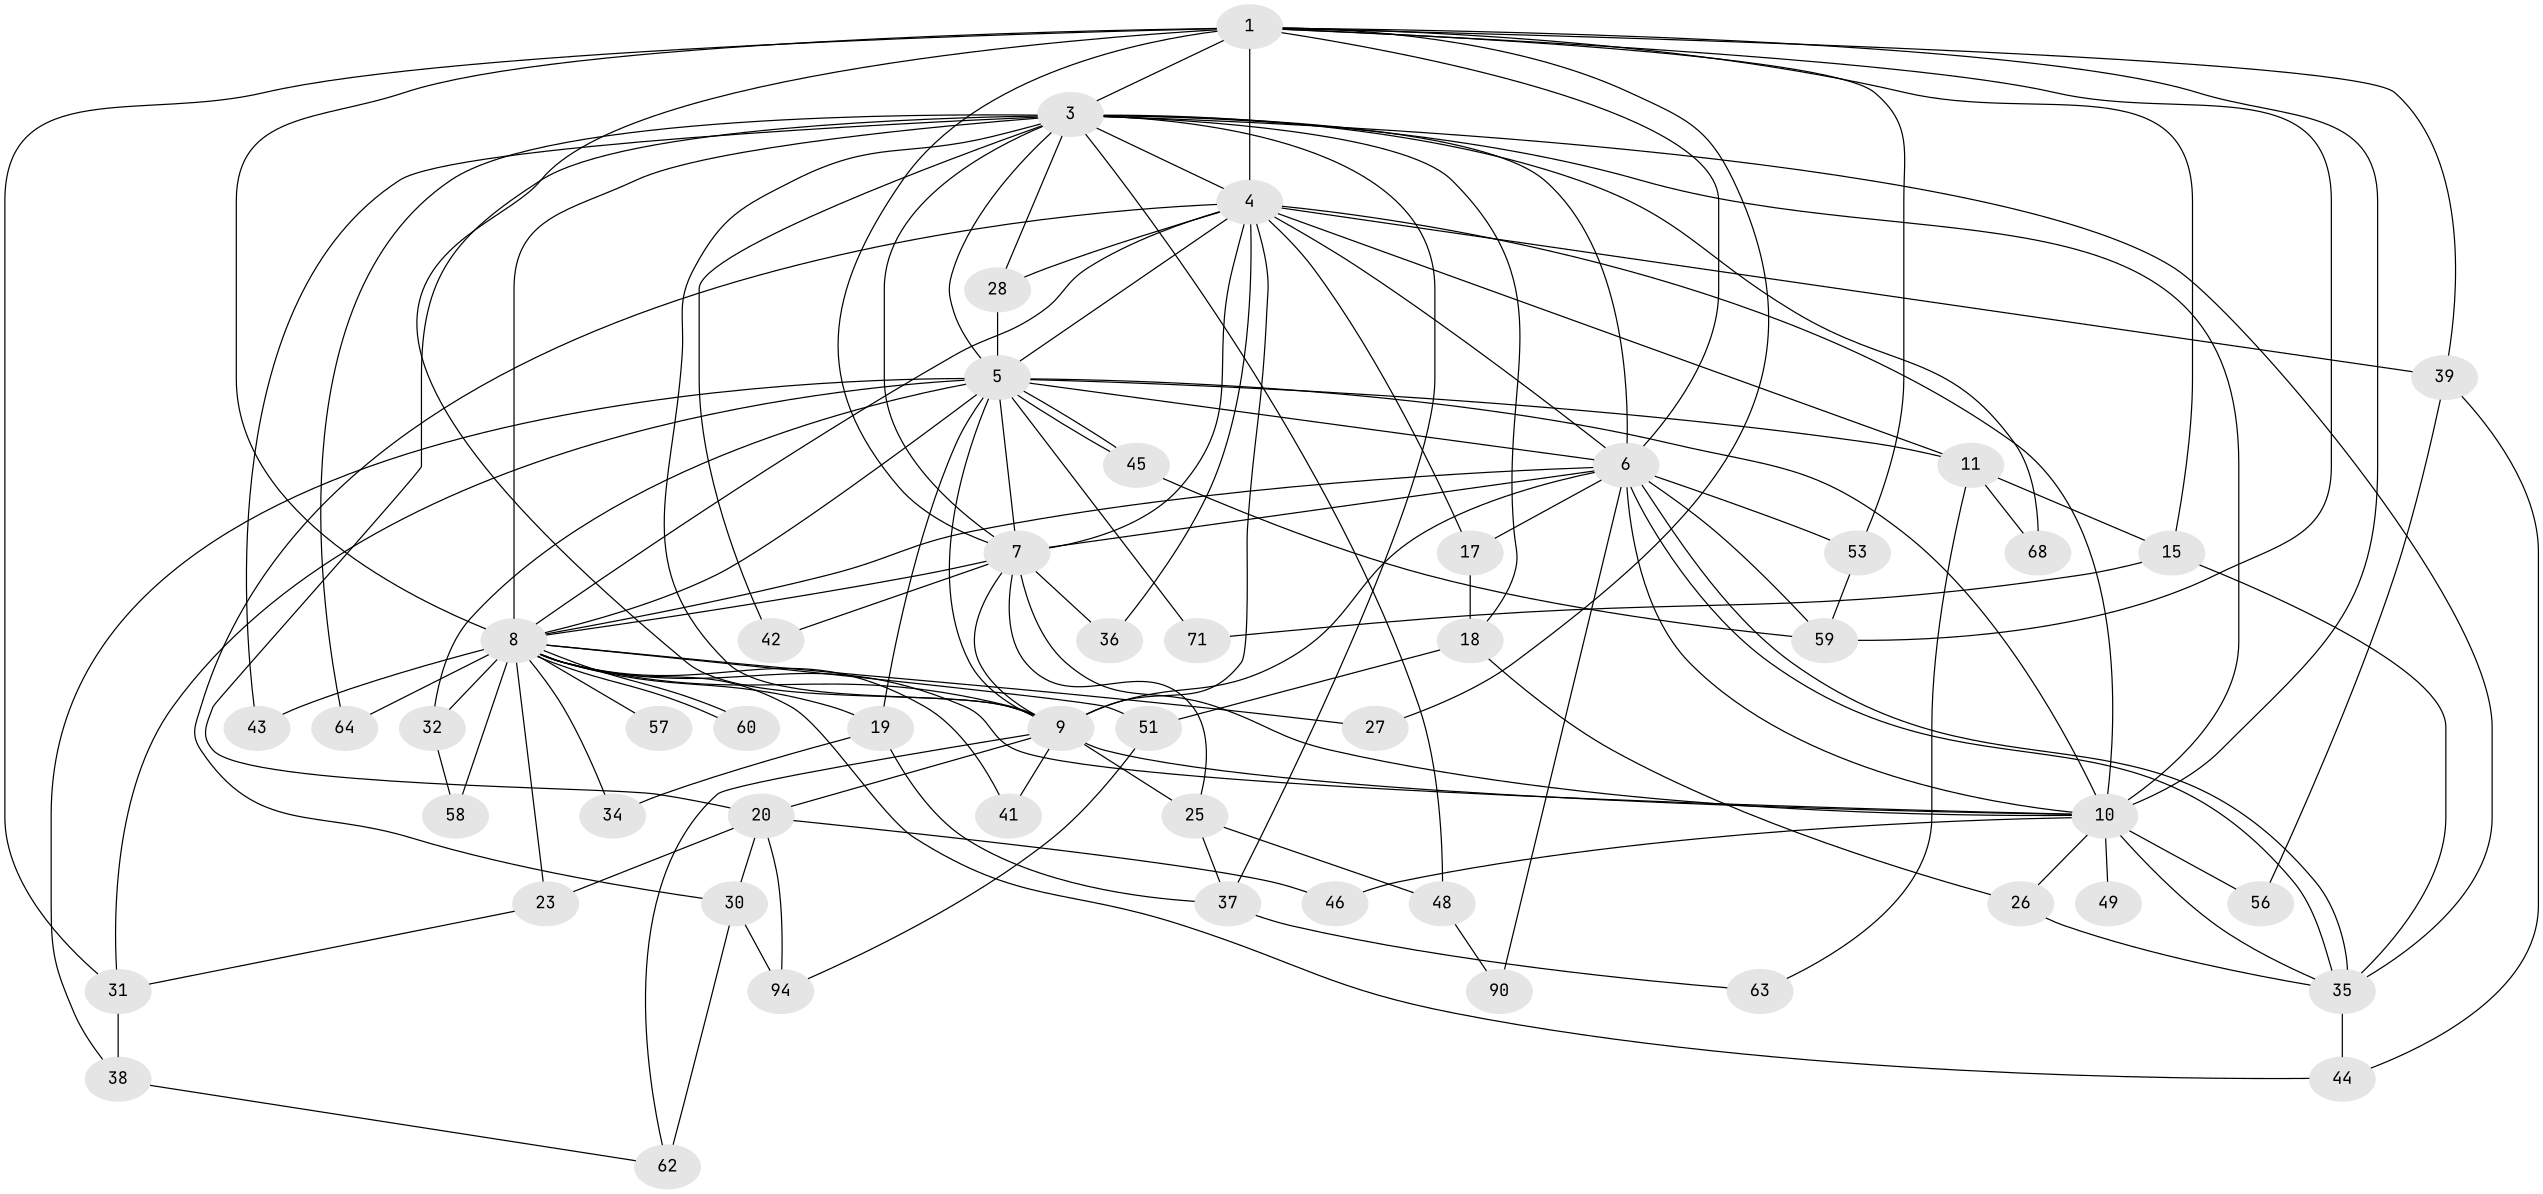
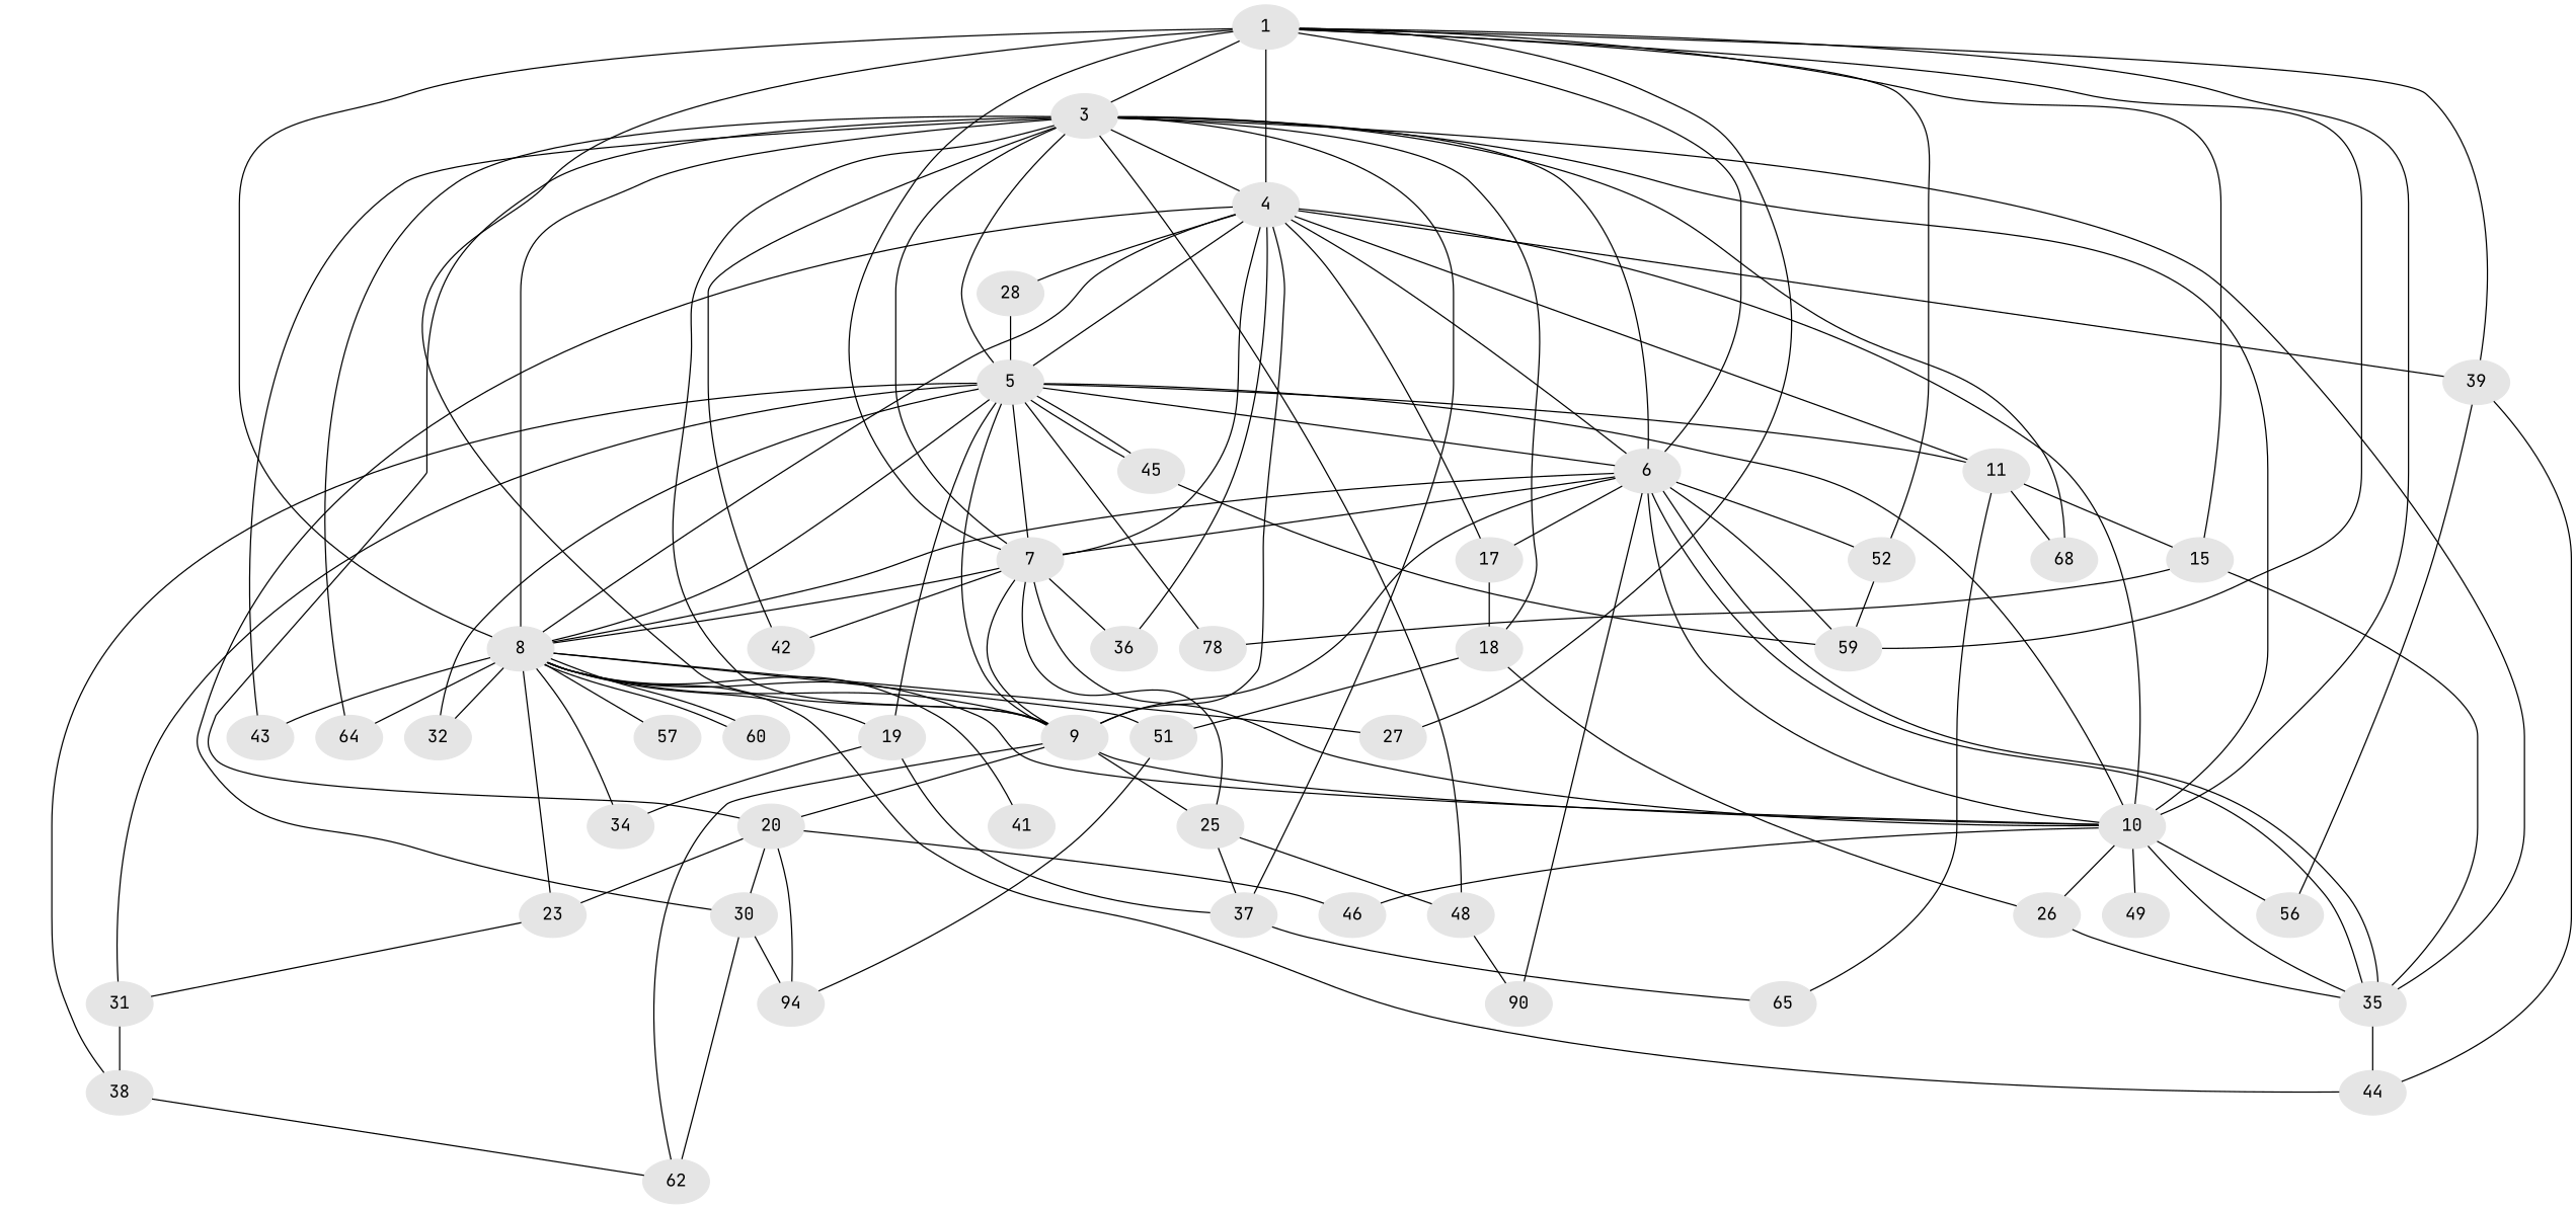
  graph {
    fontname="JetBrains Mono"
    node [color=gray90 fontname="JetBrains Mono" style=filled]
    edge [fontname="JetBrains Mono"]
    1 [super="+2"]
    3 [super="+12+14+21+22"]
    4
    6 [super="+29"]
    7
    8
    9
    10
    15
    27
    31
    39
-   52 [label=53]
+   52
    59 [super="+75+64"]
    5 [super="+53+55"]
    18
    20
    n18 [label=64]
    28
    35 [super="+40+66+76+74"]
    37
    42
    43
    48
    68
    11
    17
    30
    36
    19
    32
    38
    45
-   78 [label=71]
+   78
    n35 [label=90]
    25 [super="+72"]
    23 [super="+61"]
    34
    41
    44 [super="+71"]
    51
    57
-   58
    60
    62 [super="+65"]
    26
    46
    49
    56
    n50 [label=94 super="+77"]
-   63
+   63 [label=65]
    1 -- 3 [weight=2]
    1 -- 4 [weight=2]
    1 -- 6 [weight=2]
    1 -- 7 [weight=2]
    1 -- 8 [weight=2]
    1 -- 9 [weight=2]
    1 -- 10 [weight=2]
    1 -- 15
    1 -- 27
-   1 -- 31
    1 -- 39
    1 -- 52
    1 -- 59
    3 -- 4
    3 -- 6 [weight=2]
    3 -- 7
    3 -- 8 [weight=3]
    3 -- 9 [weight=2]
    3 -- 10 [weight=2]
    3 -- 5 [weight=2]
    3 -- 18
    3 -- 20
    3 -- n18
-   3 -- 28
    3 -- 35
    3 -- 37
    3 -- 42
    3 -- 43
    3 -- 48 [weight=2]
    3 -- 68
    4 -- 6
    4 -- 7
    4 -- 8
    4 -- 9
    4 -- 10
    4 -- 39
    4 -- 5
    4 -- 28
    4 -- 11
    4 -- 17
    4 -- 30
    4 -- 36
    6 -- 7
    6 -- 8 [weight=2]
    6 -- 9
    6 -- 10
    6 -- 52
    6 -- 59
    6 -- 35
    6 -- 35
    6 -- 17
    6 -- n35
    7 -- 8
    7 -- 9
    7 -- 10
    7 -- 42
    7 -- 36
    7 -- 25
    8 -- 9
    8 -- 10
    8 -- 27
    8 -- n18
    8 -- 43
    8 -- 19
    8 -- 32
    8 -- 23
    8 -- 34
    8 -- 41
    8 -- 44
    8 -- 51
    8 -- 57
-   8 -- 58
    8 -- 60
    8 -- 60
    9 -- 10
    9 -- 20
    9 -- 25
-   9 -- 41
    9 -- 62
    10 -- 35
    10 -- 26
    10 -- 46
    10 -- 49
    10 -- 56
    15 -- 35
    15 -- 78
    31 -- 38
    39 -- 44
    39 -- 56
    52 -- 59
    5 -- 6
    5 -- 7
    5 -- 8
    5 -- 9
    5 -- 10
    5 -- 31 [weight=2]
    5 -- 11
    5 -- 19
    5 -- 32
    5 -- 38
    5 -- 45
    5 -- 45
    5 -- 78
    18 -- 51
    18 -- 26
    20 -- 30
    20 -- 23
    20 -- 46
    20 -- n50
    28 -- 5 [weight=3]
    35 -- 44
    37 -- 63
    48 -- n35
    11 -- 15
    11 -- 68
    11 -- 63
    17 -- 18
    30 -- 62
    30 -- n50
    19 -- 37
    19 -- 34
-   32 -- 58
    38 -- 62
    45 -- 59
    25 -- 37
    25 -- 48
    23 -- 31
    51 -- n50
    26 -- 35
  }
